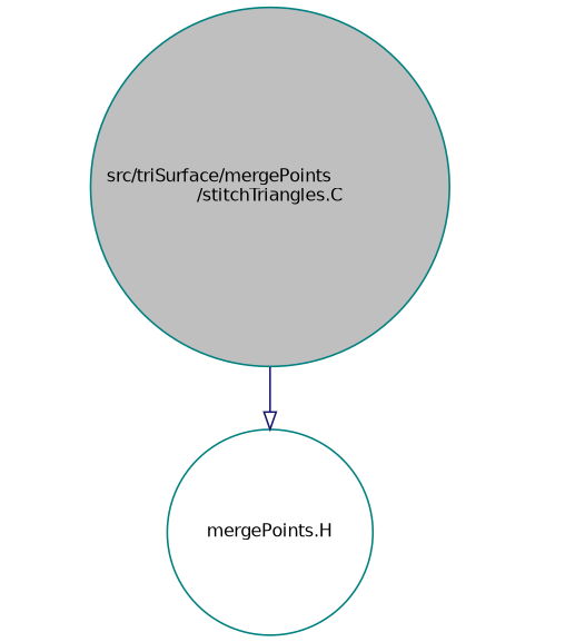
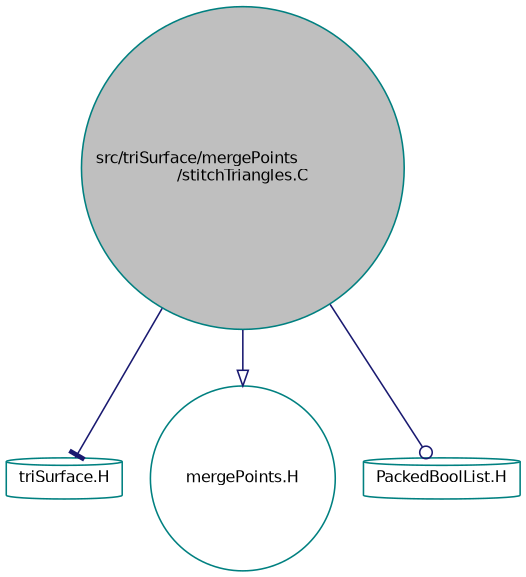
  digraph {
    node [color=teal fontname=Helvetica fontsize=10 shape=circle]
    edge [color=midnightblue fontname=Helvetica fontsize=10 labelfontname=Helvetica labelfontsize=10 style=solid]
    n1 [fillcolor=grey75 fontcolor=black height=0.2 label="src/triSurface/mergePoints\l/stitchTriangles.C" style=filled width=0.4]
+   n2 [height=0.2 label="triSurface.H" shape=cylinder width=0.4]
    n3 [height=0.2 label="mergePoints.H" width=0.4]
+   n4 [height=0.2 label="PackedBoolList.H" shape=cylinder width=0.4]
+   n1 -> n2 [arrowhead=tee]
    n1 -> n3 [arrowhead=onormal]
+   n1 -> n4 [arrowhead=odot]
  }
